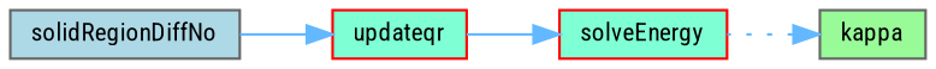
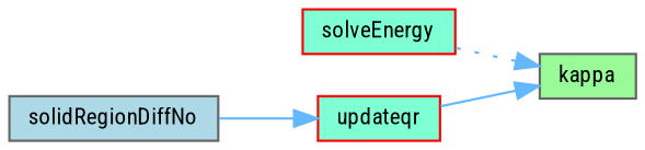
  digraph {
    fontname="Roboto Condensed"
    rankdir=RL
    node [color=red fillcolor=aquamarine fontname="Roboto Condensed" fontsize=10 shape=box style=filled]
    edge [color=steelblue1 dir=back fontname="Roboto Condensed" fontsize=10 labelfontname=Helvetica labelfontsize=10 style=solid]
    n1 [color=gray40 fillcolor=palegreen fontcolor=black height=0.2 label=kappa width=0.4]
    n2 [height=0.2 label=solveEnergy width=0.4]
    n3 [height=0.2 label=updateqr width=0.4]
    n4 [color=grey40 fillcolor=lightblue height=0.2 label=solidRegionDiffNo width=0.4]
    n1 -> n2 [style=dotted]
-   n2 -> n3
+   n1 -> n3
    n3 -> n4
  }
